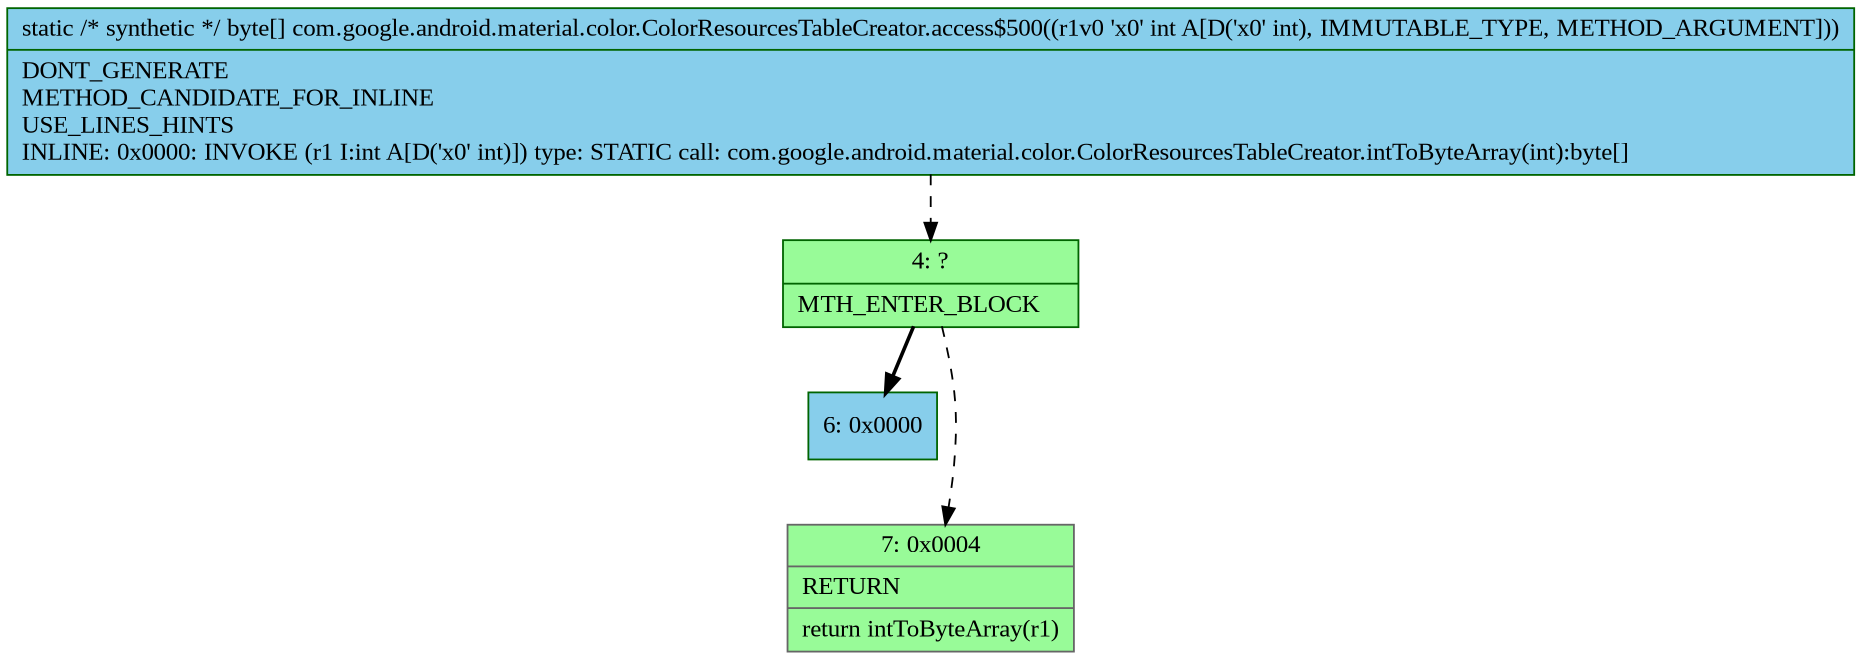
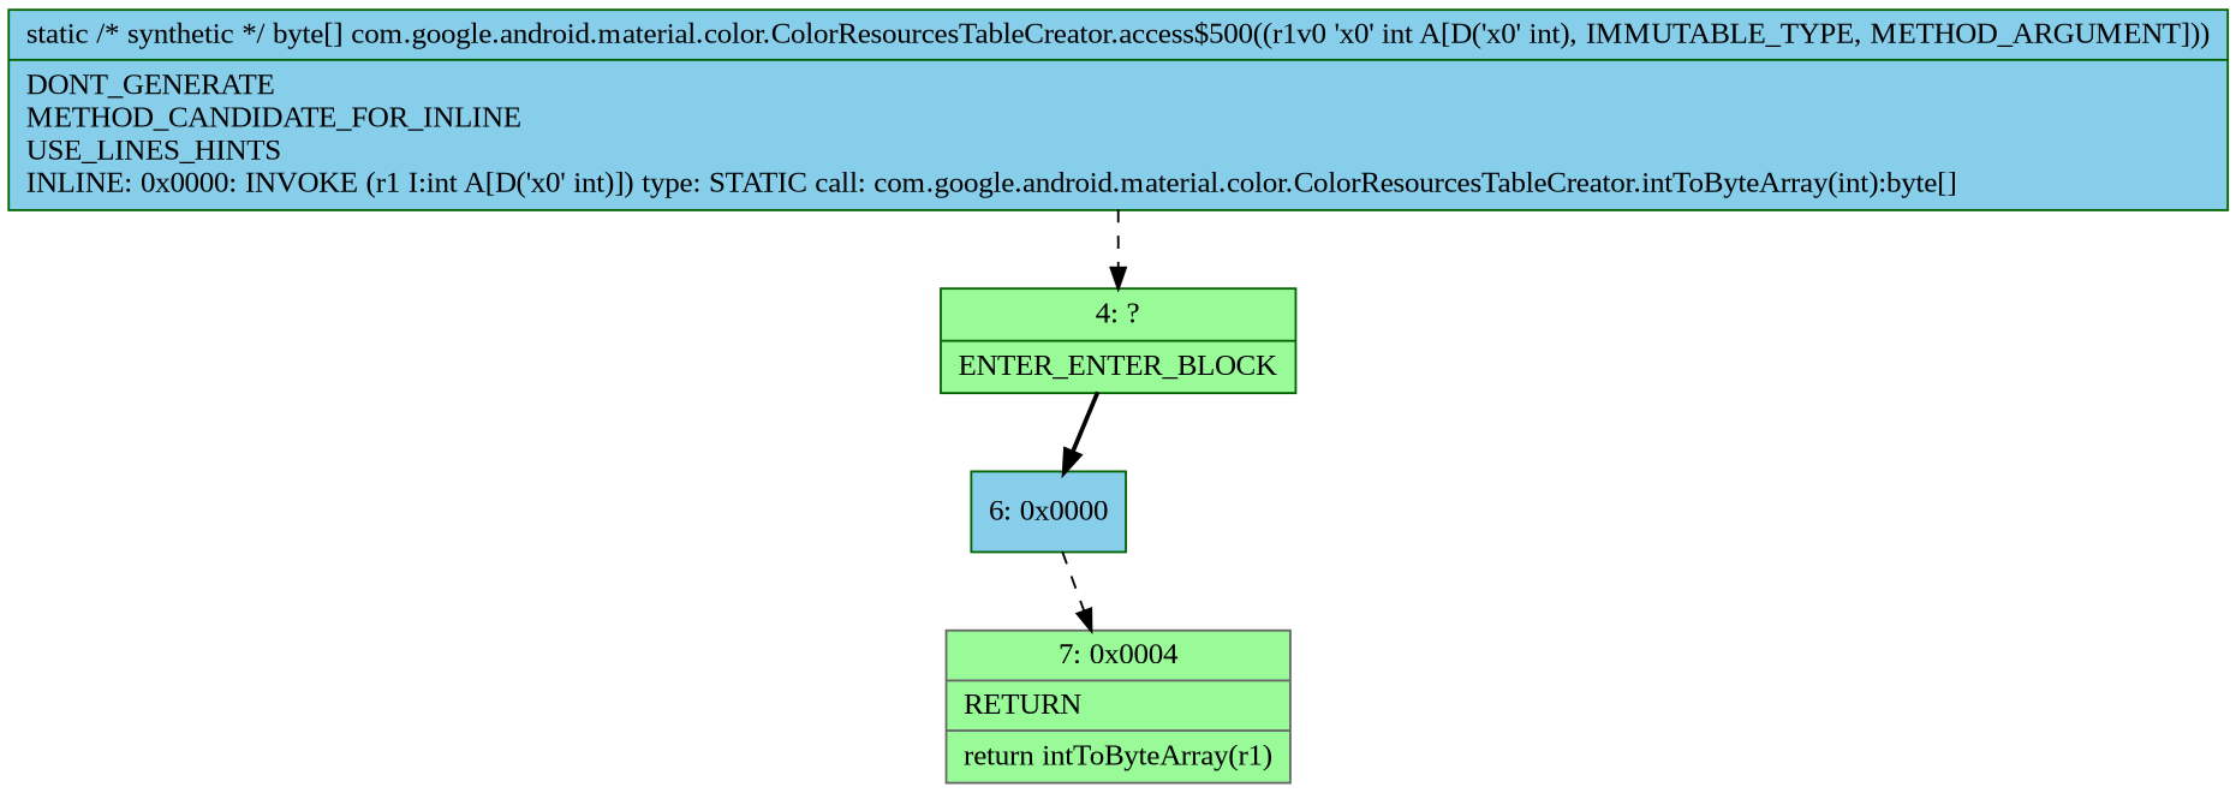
  digraph {
    fontname="Liberation Serif"
    node [color=darkgreen fillcolor=palegreen fontname="Liberation Serif" shape=record style=filled]
    edge [fontname="Liberation Serif" style=dashed]
-   n1 [label="{4\:\ ?|MTH_ENTER_BLOCK\l}"]
+   n1 [label="{4\:\ ?|ENTER_ENTER_BLOCK\l}"]
    n2 [fillcolor=skyblue label="{6\:\ 0x0000}"]
    n3 [color=gray40 label="{7\:\ 0x0004|RETURN\l|return intToByteArray(r1)\l}"]
    n4 [fillcolor=skyblue label="{static \/* synthetic *\/ byte[] com.google.android.material.color.ColorResourcesTableCreator.access$500((r1v0 'x0' int A[D('x0' int), IMMUTABLE_TYPE, METHOD_ARGUMENT]))  | DONT_GENERATE\lMETHOD_CANDIDATE_FOR_INLINE\lUSE_LINES_HINTS\lINLINE: 0x0000: INVOKE  (r1 I:int A[D('x0' int)]) type: STATIC call: com.google.android.material.color.ColorResourcesTableCreator.intToByteArray(int):byte[]\l}"]
    n1 -> n2 [style=bold]
-   n1 -> n3
+   n2 -> n3
    n4 -> n1
  }
